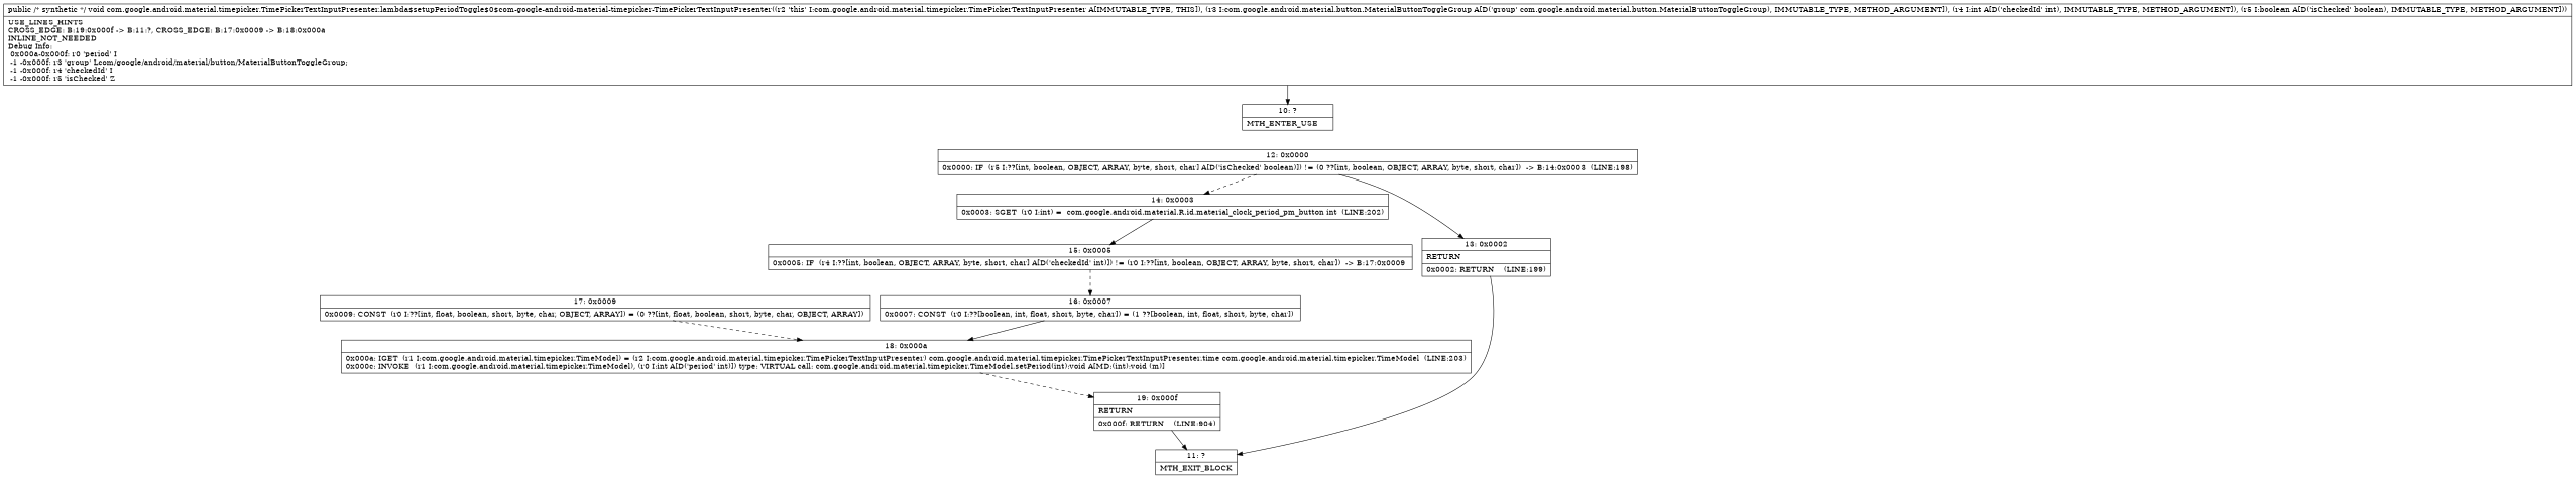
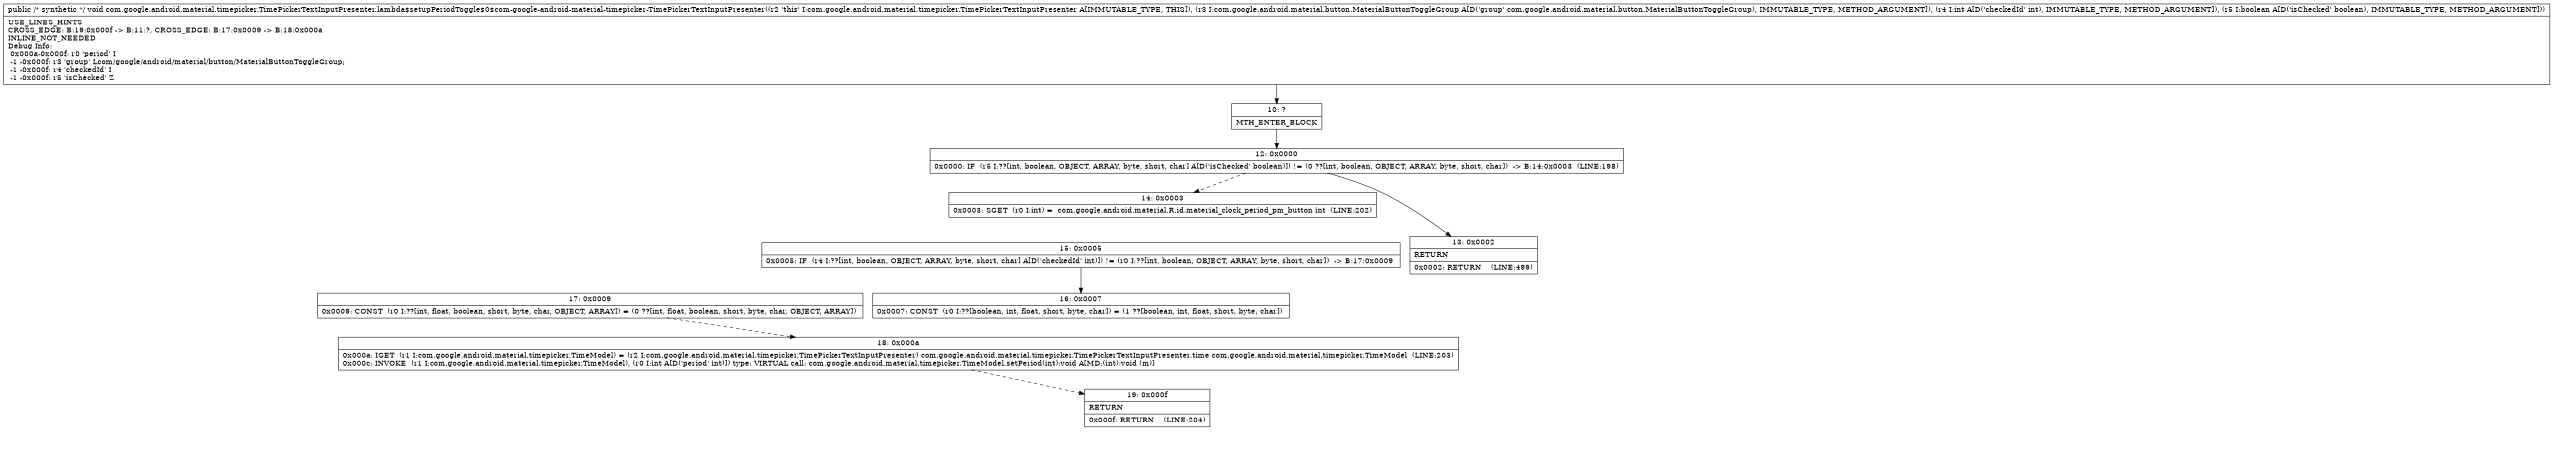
  digraph {
    node [shape=record]
-   n1 [label="{10\:\ ?|MTH_ENTER_USE\l}"]
+   n1 [label="{10\:\ ?|MTH_ENTER_BLOCK\l}"]
    n2 [label="{12\:\ 0x0000|0x0000: IF  (r5 I:??[int, boolean, OBJECT, ARRAY, byte, short, char] A[D('isChecked' boolean)]) != (0 ??[int, boolean, OBJECT, ARRAY, byte, short, char])  \-\> B:14:0x0003  (LINE:198)\l}"]
-   n3 [label="{13\:\ 0x0002|RETURN\l|0x0002: RETURN    (LINE:199)\l}"]
+   n3 [label="{13\:\ 0x0002|RETURN\l|0x0002: RETURN    (LINE:499)\l}"]
    n4 [label="{14\:\ 0x0003|0x0003: SGET  (r0 I:int) =  com.google.android.material.R.id.material_clock_period_pm_button int  (LINE:202)\l}"]
-   n5 [label="{11\:\ ?|MTH_EXIT_BLOCK\l}"]
    n6 [label="{15\:\ 0x0005|0x0005: IF  (r4 I:??[int, boolean, OBJECT, ARRAY, byte, short, char] A[D('checkedId' int)]) != (r0 I:??[int, boolean, OBJECT, ARRAY, byte, short, char])  \-\> B:17:0x0009 \l}"]
    n7 [label="{16\:\ 0x0007|0x0007: CONST  (r0 I:??[boolean, int, float, short, byte, char]) = (1 ??[boolean, int, float, short, byte, char]) \l}"]
    n8 [label="{18\:\ 0x000a|0x000a: IGET  (r1 I:com.google.android.material.timepicker.TimeModel) = (r2 I:com.google.android.material.timepicker.TimePickerTextInputPresenter) com.google.android.material.timepicker.TimePickerTextInputPresenter.time com.google.android.material.timepicker.TimeModel  (LINE:203)\l0x000c: INVOKE  (r1 I:com.google.android.material.timepicker.TimeModel), (r0 I:int A[D('period' int)]) type: VIRTUAL call: com.google.android.material.timepicker.TimeModel.setPeriod(int):void A[MD:(int):void (m)]\l}"]
    n9 [label="{17\:\ 0x0009|0x0009: CONST  (r0 I:??[int, float, boolean, short, byte, char, OBJECT, ARRAY]) = (0 ??[int, float, boolean, short, byte, char, OBJECT, ARRAY]) \l}"]
-   n10 [label="{19\:\ 0x000f|RETURN\l|0x000f: RETURN    (LINE:904)\l}"]
+   n10 [label="{19\:\ 0x000f|RETURN\l|0x000f: RETURN    (LINE:204)\l}"]
    n11 [label="{public \/* synthetic *\/ void com.google.android.material.timepicker.TimePickerTextInputPresenter.lambda$setupPeriodToggle$0$com\-google\-android\-material\-timepicker\-TimePickerTextInputPresenter((r2 'this' I:com.google.android.material.timepicker.TimePickerTextInputPresenter A[IMMUTABLE_TYPE, THIS]), (r3 I:com.google.android.material.button.MaterialButtonToggleGroup A[D('group' com.google.android.material.button.MaterialButtonToggleGroup), IMMUTABLE_TYPE, METHOD_ARGUMENT]), (r4 I:int A[D('checkedId' int), IMMUTABLE_TYPE, METHOD_ARGUMENT]), (r5 I:boolean A[D('isChecked' boolean), IMMUTABLE_TYPE, METHOD_ARGUMENT]))  | USE_LINES_HINTS\lCROSS_EDGE: B:19:0x000f \-\> B:11:?, CROSS_EDGE: B:17:0x0009 \-\> B:18:0x000a\lINLINE_NOT_NEEDED\lDebug Info:\l  0x000a\-0x000f: r0 'period' I\l  \-1 \-0x000f: r3 'group' Lcom\/google\/android\/material\/button\/MaterialButtonToggleGroup;\l  \-1 \-0x000f: r4 'checkedId' I\l  \-1 \-0x000f: r5 'isChecked' Z\l}"]
+   n1 -> n2
    n2 -> n3 [style=solid]
    n2 -> n4 [style=dashed]
-   n3 -> n5
-   n4 -> n6
-   n6 -> n7 [style=dashed]
-   n7 -> n8
+   n6 -> n7 [style=solid]
    n8 -> n10 [style=dashed]
    n9 -> n8 [style=dashed]
-   n10 -> n5
    n11 -> n1
  }
